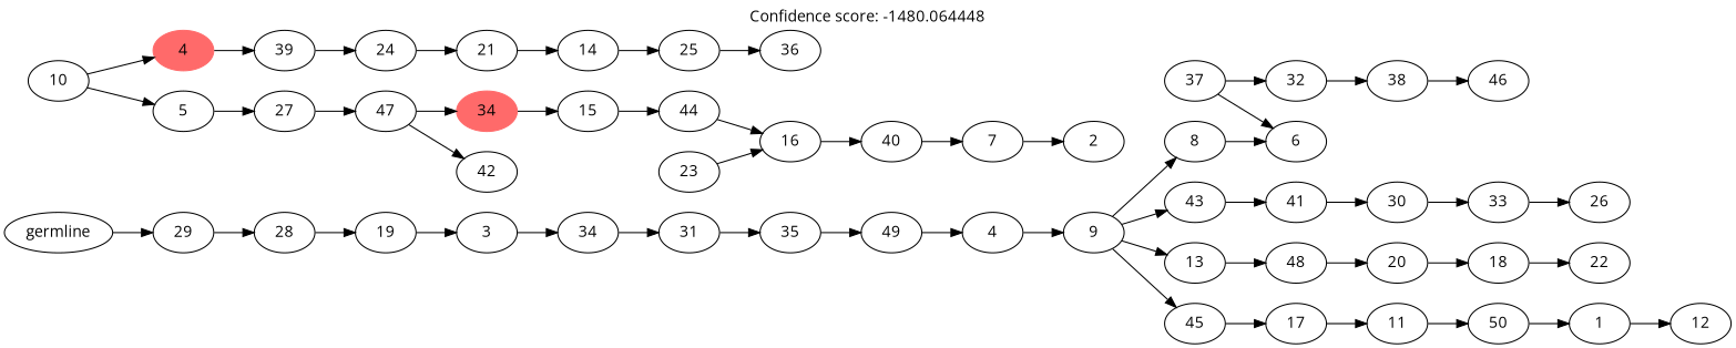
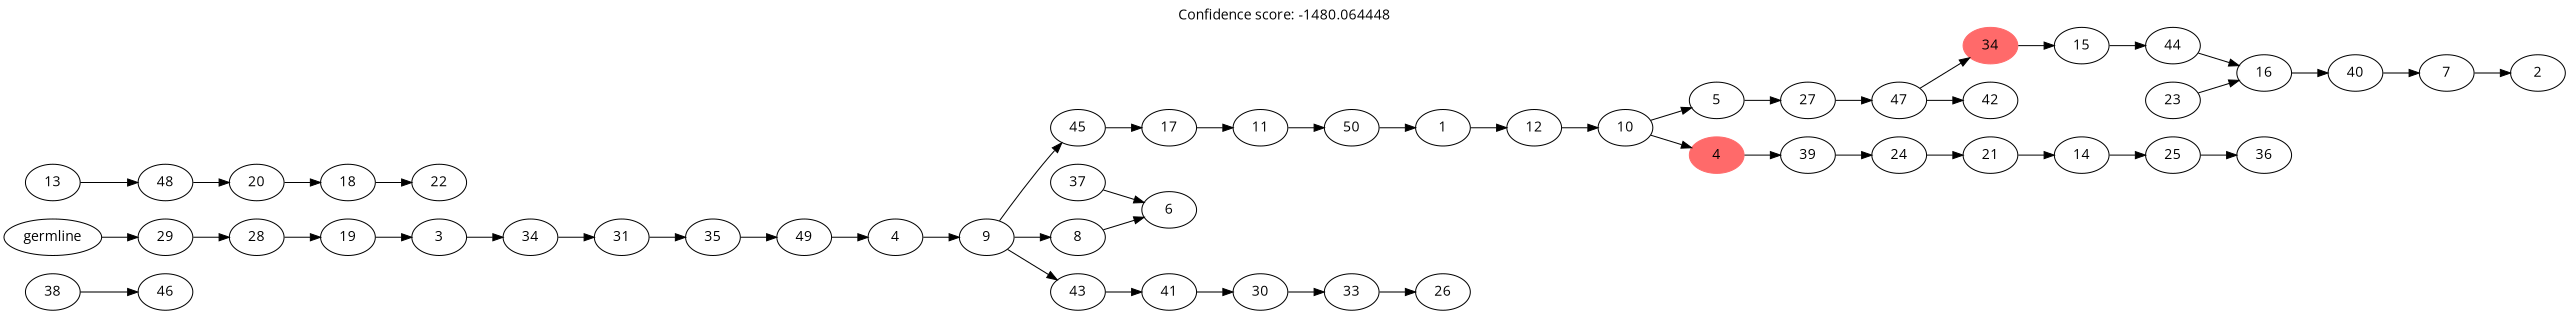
  digraph {
    fontname="Open Sans"
    label="Confidence score: -1480.064448"
    labelloc=t
    rankdir=LR
    node [fontname="Open Sans"]
    edge [fontname="Open Sans"]
    n1 [label=38]
    n2 [label=46]
-   n3 [label=32]
    n4 [label=37]
    n5 [label=6]
    n6 [label=8]
    n7 [label=33]
    n8 [label=26]
    n9 [label=30]
    n10 [label=41]
    n11 [label=43]
    n12 [label=18]
    n13 [label=22]
    n14 [label=20]
    n15 [label=48]
    n16 [label=13]
    n17 [label=25]
    n18 [label=36]
    n19 [label=14]
    n20 [label=21]
    n21 [label=24]
    n22 [label=39]
    n23 [color=indianred1 label=4 style=filled]
    n24 [label=7]
    n25 [label=2]
    n26 [label=40]
    n27 [label=16]
    n28 [label=23]
    n29 [label=44]
    n30 [label=15]
    n31 [color=indianred1 label=34 style=filled]
    n32 [label=47]
    n33 [label=42]
    n34 [label=27]
    n35 [label=5]
    n36 [label=10]
    n37 [label=12]
    n38 [label=1]
    n39 [label=50]
    n40 [label=11]
    n41 [label=17]
    n42 [label=45]
    n43 [label=9]
    n44 [label=4]
    n45 [label=49]
    n46 [label=35]
    n47 [label=31]
    n48 [label=34]
    n49 [label=3]
    n50 [label=19]
    n51 [label=28]
    n52 [label=29]
    n53 [label=germline]
    n1 -> n2
-   n3 -> n1
-   n4 -> n3
    n4 -> n5
    n6 -> n5
    n7 -> n8
    n9 -> n7
    n10 -> n9
    n11 -> n10
    n12 -> n13
    n14 -> n12
    n15 -> n14
    n16 -> n15
    n17 -> n18
    n19 -> n17
    n20 -> n19
    n21 -> n20
    n22 -> n21
    n23 -> n22
    n24 -> n25
    n26 -> n24
    n27 -> n26
    n28 -> n27
    n29 -> n27
    n30 -> n29
    n31 -> n30
    n32 -> n31
    n32 -> n33
    n34 -> n32
    n35 -> n34
    n36 -> n23
    n36 -> n35
+   n37 -> n36
    n38 -> n37
    n39 -> n38
    n40 -> n39
    n41 -> n40
    n42 -> n41
    n43 -> n6
    n43 -> n11
-   n43 -> n16
    n43 -> n42
    n44 -> n43
    n45 -> n44
    n46 -> n45
    n47 -> n46
    n48 -> n47
    n49 -> n48
    n50 -> n49
    n51 -> n50
    n52 -> n51
    n53 -> n52
  }
